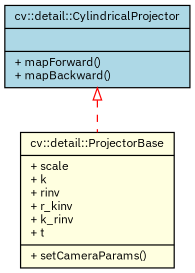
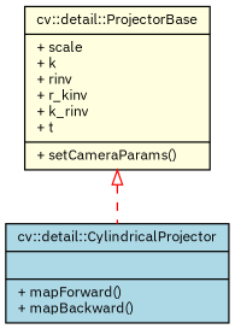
  digraph {
    fontname="IBM Plex Sans"
    node [color=black fontname="IBM Plex Sans" fontsize=10 shape=record style=filled]
    n1 [fillcolor=lightblue fontcolor=black height=0.2 label="{cv::detail::CylindricalProjector\n||+ mapForward()\l+ mapBackward()\l}" width=0.4]
    n2 [fillcolor=lightyellow height=0.2 label="{cv::detail::ProjectorBase\n|+ scale\l+ k\l+ rinv\l+ r_kinv\l+ k_rinv\l+ t\l|+ setCameraParams()\l}" width=0.4]
-   n1 -> n2 [arrowtail=onormal color=red dir=back fontname="IBM Plex Sans" fontsize=10 labelfontname=Helvetica labelfontsize=10 style=dashed]
+   n2 -> n1 [arrowtail=onormal color=red dir=back fontname="IBM Plex Sans" fontsize=10 labelfontname=Helvetica labelfontsize=10 style=dashed]
  }
